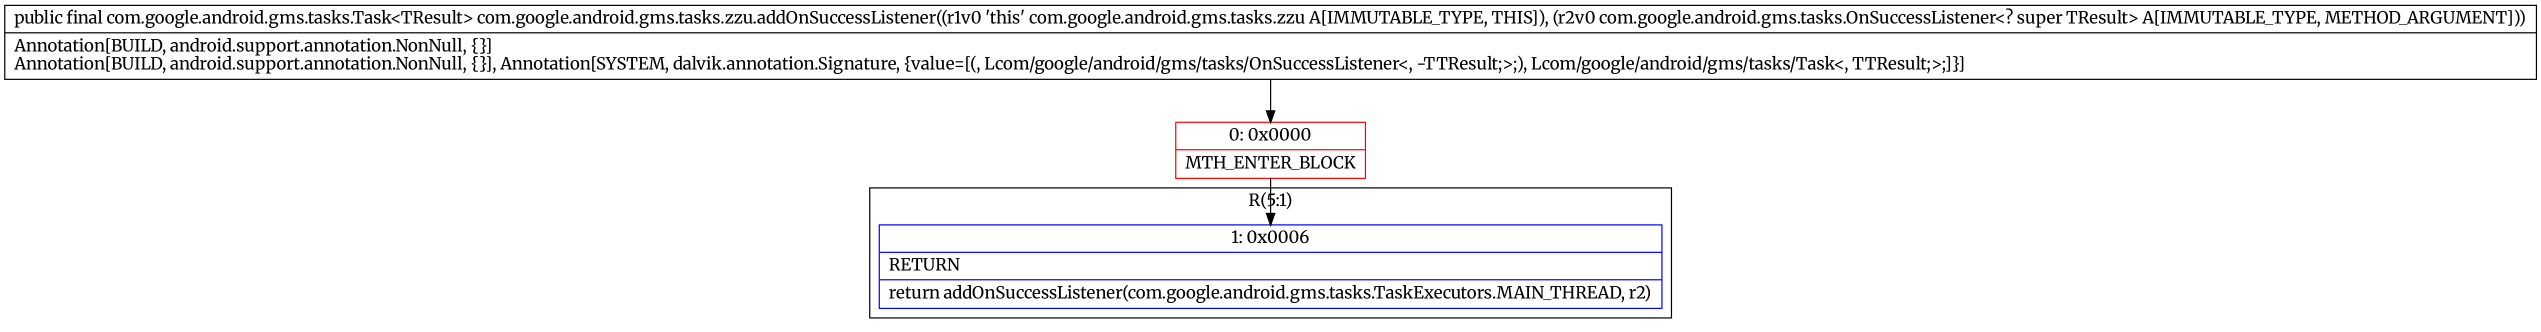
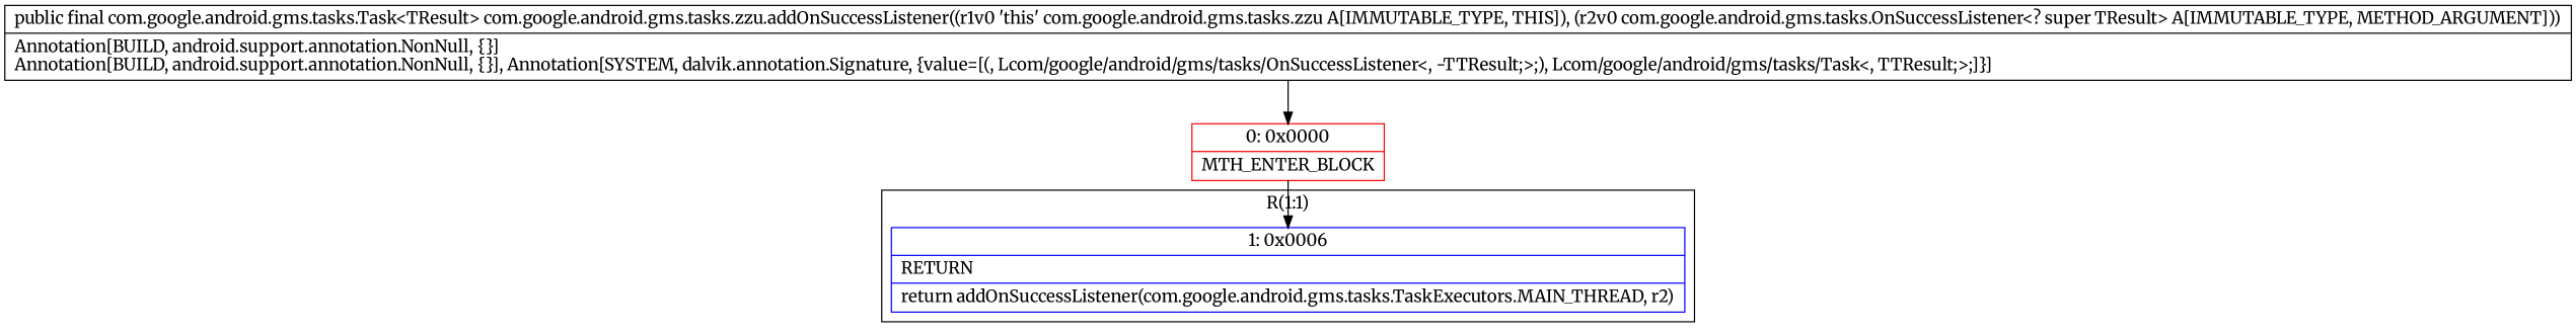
  digraph {
    fontname=Merriweather
    node [shape=record fontname=Merriweather]
    edge [fontname=Merriweather]
    n1 [color=blue label="{1\:\ 0x0006|RETURN\l|return addOnSuccessListener(com.google.android.gms.tasks.TaskExecutors.MAIN_THREAD, r2)\l}"]
    n2 [color=red label="{0\:\ 0x0000|MTH_ENTER_BLOCK\l}"]
    n3 [label="{public final com.google.android.gms.tasks.Task\<TResult\> com.google.android.gms.tasks.zzu.addOnSuccessListener((r1v0 'this' com.google.android.gms.tasks.zzu A[IMMUTABLE_TYPE, THIS]), (r2v0 com.google.android.gms.tasks.OnSuccessListener\<? super TResult\> A[IMMUTABLE_TYPE, METHOD_ARGUMENT]))  | Annotation[BUILD, android.support.annotation.NonNull, \{\}]\lAnnotation[BUILD, android.support.annotation.NonNull, \{\}], Annotation[SYSTEM, dalvik.annotation.Signature, \{value=[(, Lcom\/google\/android\/gms\/tasks\/OnSuccessListener\<, \-TTResult;\>;), Lcom\/google\/android\/gms\/tasks\/Task\<, TTResult;\>;]\}]\l}"]
    subgraph cluster_1 {
-     label="R(5:1)"
+     label="R(1:1)"
      n1
    }
    n2 -> n1
    n3 -> n2
  }
